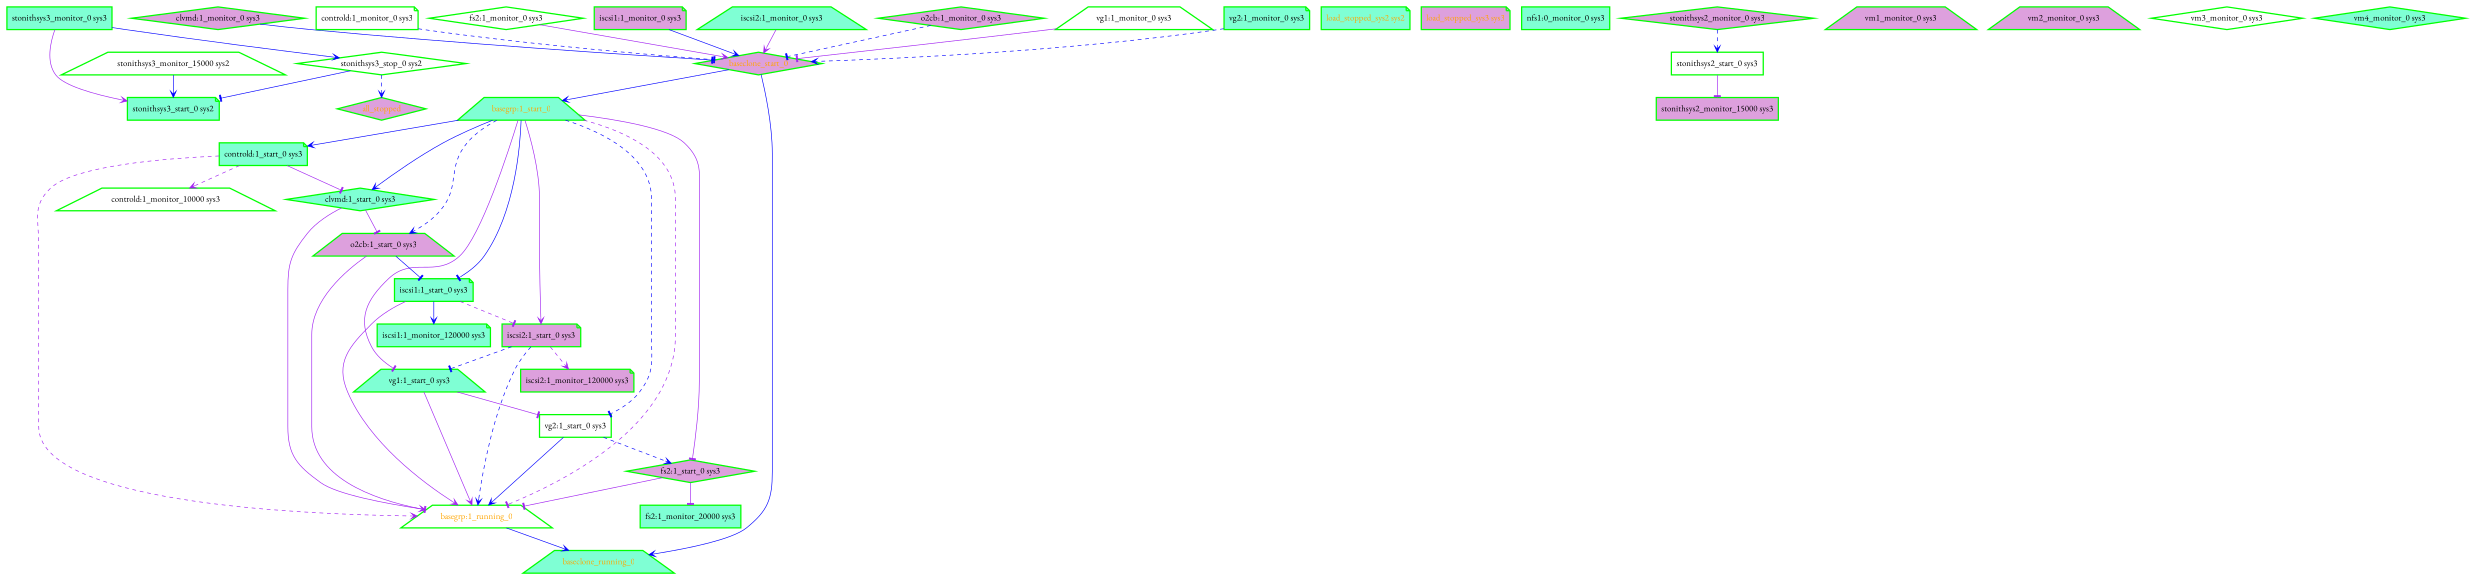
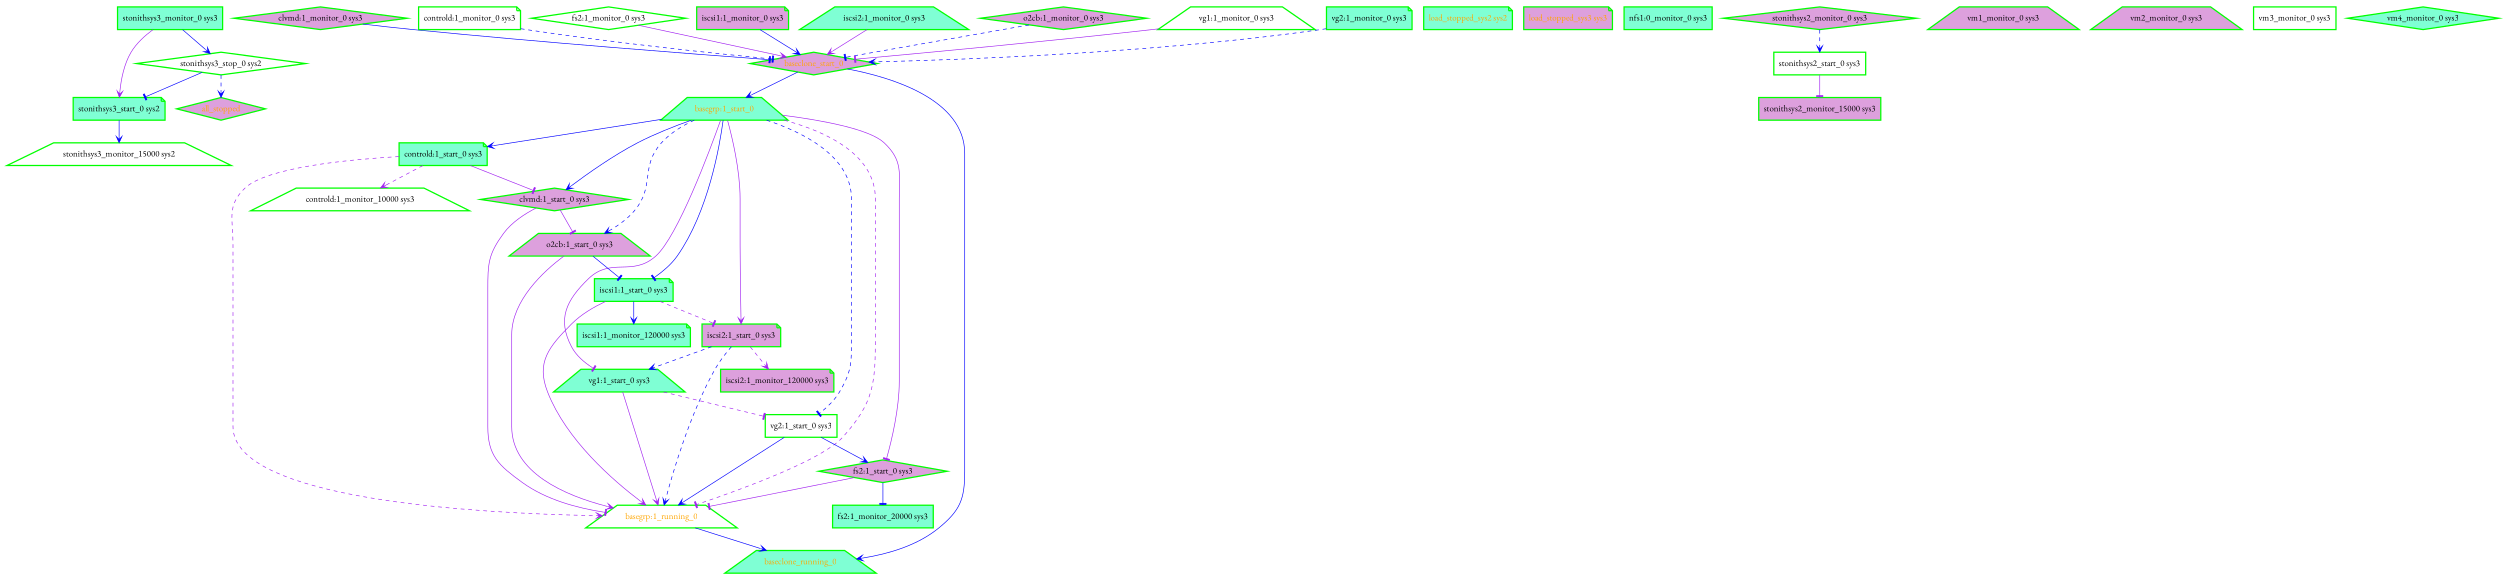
  digraph {
    fontname="EB Garamond"
    node [color=green fillcolor=plum fontcolor=black fontname="EB Garamond" shape=diamond style="bold,filled"]
    edge [arrowhead=vee color=blue fontname="EB Garamond" style=solid]
    all_stopped [fontcolor=orange]
    baseclone_running_0 [fillcolor=aquamarine fontcolor=orange shape=trapezium]
    baseclone_start_0 [fontcolor=orange]
    "basegrp:1_start_0" [fillcolor=aquamarine fontcolor=orange shape=trapezium]
    "basegrp:1_running_0" [fillcolor=white fontcolor=orange shape=trapezium]
-   "clvmd:1_start_0 sys3" [fillcolor=aquamarine]
+   "clvmd:1_start_0 sys3"
    "controld:1_start_0 sys3" [fillcolor=aquamarine shape=note]
    "fs2:1_start_0 sys3"
    "iscsi1:1_start_0 sys3" [fillcolor=aquamarine shape=note]
    "iscsi2:1_start_0 sys3" [shape=note]
    "o2cb:1_start_0 sys3" [shape=trapezium]
    "vg1:1_start_0 sys3" [fillcolor=aquamarine shape=trapezium]
    "vg2:1_start_0 sys3" [fillcolor=white shape=box]
    "controld:1_monitor_10000 sys3" [fillcolor=white shape=trapezium]
    "fs2:1_monitor_20000 sys3" [fillcolor=aquamarine shape=box]
    "iscsi1:1_monitor_120000 sys3" [fillcolor=aquamarine shape=note]
    "iscsi2:1_monitor_120000 sys3" [shape=note]
    "clvmd:1_monitor_0 sys3"
    "controld:1_monitor_0 sys3" [fillcolor=white shape=note]
    "fs2:1_monitor_0 sys3" [fillcolor=white]
    "iscsi1:1_monitor_0 sys3" [shape=note]
    "iscsi2:1_monitor_0 sys3" [fillcolor=aquamarine shape=trapezium]
    "load_stopped_sys2 sys2" [fillcolor=aquamarine fontcolor=orange shape=note]
    "load_stopped_sys3 sys3" [fontcolor=orange shape=note]
    "nfs1:0_monitor_0 sys3" [fillcolor=aquamarine shape=box]
    "o2cb:1_monitor_0 sys3"
    "stonithsys2_start_0 sys3" [fillcolor=white shape=box]
    "stonithsys2_monitor_0 sys3"
    "stonithsys2_monitor_15000 sys3" [shape=box]
    "stonithsys3_monitor_0 sys3" [fillcolor=aquamarine shape=box]
    "stonithsys3_start_0 sys2" [fillcolor=aquamarine shape=note]
    "stonithsys3_stop_0 sys2" [fillcolor=white]
    "stonithsys3_monitor_15000 sys2" [fillcolor=white shape=trapezium]
    "vg1:1_monitor_0 sys3" [fillcolor=white shape=trapezium]
    "vg2:1_monitor_0 sys3" [fillcolor=aquamarine shape=note]
    "vm1_monitor_0 sys3" [shape=trapezium]
    "vm2_monitor_0 sys3" [shape=trapezium]
-   "vm3_monitor_0 sys3" [fillcolor=white]
+   "vm3_monitor_0 sys3" [fillcolor=white shape=box]
    "vm4_monitor_0 sys3" [fillcolor=aquamarine]
    baseclone_start_0 -> baseclone_running_0
    baseclone_start_0 -> "basegrp:1_start_0"
    "basegrp:1_start_0" -> "basegrp:1_running_0" [arrowhead=tee color=purple style=dashed]
    "basegrp:1_start_0" -> "clvmd:1_start_0 sys3"
    "basegrp:1_start_0" -> "controld:1_start_0 sys3"
    "basegrp:1_start_0" -> "fs2:1_start_0 sys3" [arrowhead=tee color=purple]
    "basegrp:1_start_0" -> "iscsi1:1_start_0 sys3" [arrowhead=tee]
    "basegrp:1_start_0" -> "iscsi2:1_start_0 sys3" [color=purple]
    "basegrp:1_start_0" -> "o2cb:1_start_0 sys3" [style=dashed]
    "basegrp:1_start_0" -> "vg1:1_start_0 sys3" [arrowhead=tee color=purple]
    "basegrp:1_start_0" -> "vg2:1_start_0 sys3" [arrowhead=tee style=dashed]
    "basegrp:1_running_0" -> baseclone_running_0
    "clvmd:1_start_0 sys3" -> "basegrp:1_running_0" [arrowhead=tee color=purple]
    "clvmd:1_start_0 sys3" -> "o2cb:1_start_0 sys3" [arrowhead=tee color=purple]
    "controld:1_start_0 sys3" -> "basegrp:1_running_0" [color=purple style=dashed]
    "controld:1_start_0 sys3" -> "clvmd:1_start_0 sys3" [arrowhead=tee color=purple]
    "controld:1_start_0 sys3" -> "controld:1_monitor_10000 sys3" [color=purple style=dashed]
    "fs2:1_start_0 sys3" -> "basegrp:1_running_0" [arrowhead=tee color=purple]
-   "fs2:1_start_0 sys3" -> "fs2:1_monitor_20000 sys3" [arrowhead=tee color=purple]
+   "fs2:1_start_0 sys3" -> "fs2:1_monitor_20000 sys3" [arrowhead=tee]
    "iscsi1:1_start_0 sys3" -> "basegrp:1_running_0" [color=purple]
    "iscsi1:1_start_0 sys3" -> "iscsi2:1_start_0 sys3" [arrowhead=tee color=purple style=dashed]
    "iscsi1:1_start_0 sys3" -> "iscsi1:1_monitor_120000 sys3"
    "iscsi2:1_start_0 sys3" -> "basegrp:1_running_0" [style=dashed]
-   "iscsi2:1_start_0 sys3" -> "vg1:1_start_0 sys3" [arrowhead=tee style=dashed]
+   "iscsi2:1_start_0 sys3" -> "vg1:1_start_0 sys3" [style=dashed]
    "iscsi2:1_start_0 sys3" -> "iscsi2:1_monitor_120000 sys3" [color=purple style=dashed]
    "o2cb:1_start_0 sys3" -> "basegrp:1_running_0" [color=purple]
    "o2cb:1_start_0 sys3" -> "iscsi1:1_start_0 sys3" [arrowhead=tee]
    "vg1:1_start_0 sys3" -> "basegrp:1_running_0" [color=purple]
-   "vg1:1_start_0 sys3" -> "vg2:1_start_0 sys3" [arrowhead=tee color=purple]
+   "vg1:1_start_0 sys3" -> "vg2:1_start_0 sys3" [arrowhead=tee color=purple style=dashed]
    "vg2:1_start_0 sys3" -> "basegrp:1_running_0"
-   "vg2:1_start_0 sys3" -> "fs2:1_start_0 sys3" [style=dashed]
+   "vg2:1_start_0 sys3" -> "fs2:1_start_0 sys3"
    "clvmd:1_monitor_0 sys3" -> baseclone_start_0 [arrowhead=tee]
    "controld:1_monitor_0 sys3" -> baseclone_start_0 [arrowhead=tee style=dashed]
    "fs2:1_monitor_0 sys3" -> baseclone_start_0 [color=purple]
    "iscsi1:1_monitor_0 sys3" -> baseclone_start_0
    "iscsi2:1_monitor_0 sys3" -> baseclone_start_0 [color=purple]
    "o2cb:1_monitor_0 sys3" -> baseclone_start_0 [arrowhead=tee style=dashed]
    "stonithsys2_start_0 sys3" -> "stonithsys2_monitor_15000 sys3" [arrowhead=tee color=purple]
    "stonithsys2_monitor_0 sys3" -> "stonithsys2_start_0 sys3" [style=dashed]
    "stonithsys3_monitor_0 sys3" -> "stonithsys3_start_0 sys2" [color=purple]
    "stonithsys3_monitor_0 sys3" -> "stonithsys3_stop_0 sys2"
-   "stonithsys3_monitor_15000 sys2" -> "stonithsys3_start_0 sys2"
+   "stonithsys3_start_0 sys2" -> "stonithsys3_monitor_15000 sys2"
    "stonithsys3_stop_0 sys2" -> all_stopped [style=dashed]
    "stonithsys3_stop_0 sys2" -> "stonithsys3_start_0 sys2" [arrowhead=tee]
    "vg1:1_monitor_0 sys3" -> baseclone_start_0 [arrowhead=tee color=purple]
    "vg2:1_monitor_0 sys3" -> baseclone_start_0 [style=dashed]
  }
